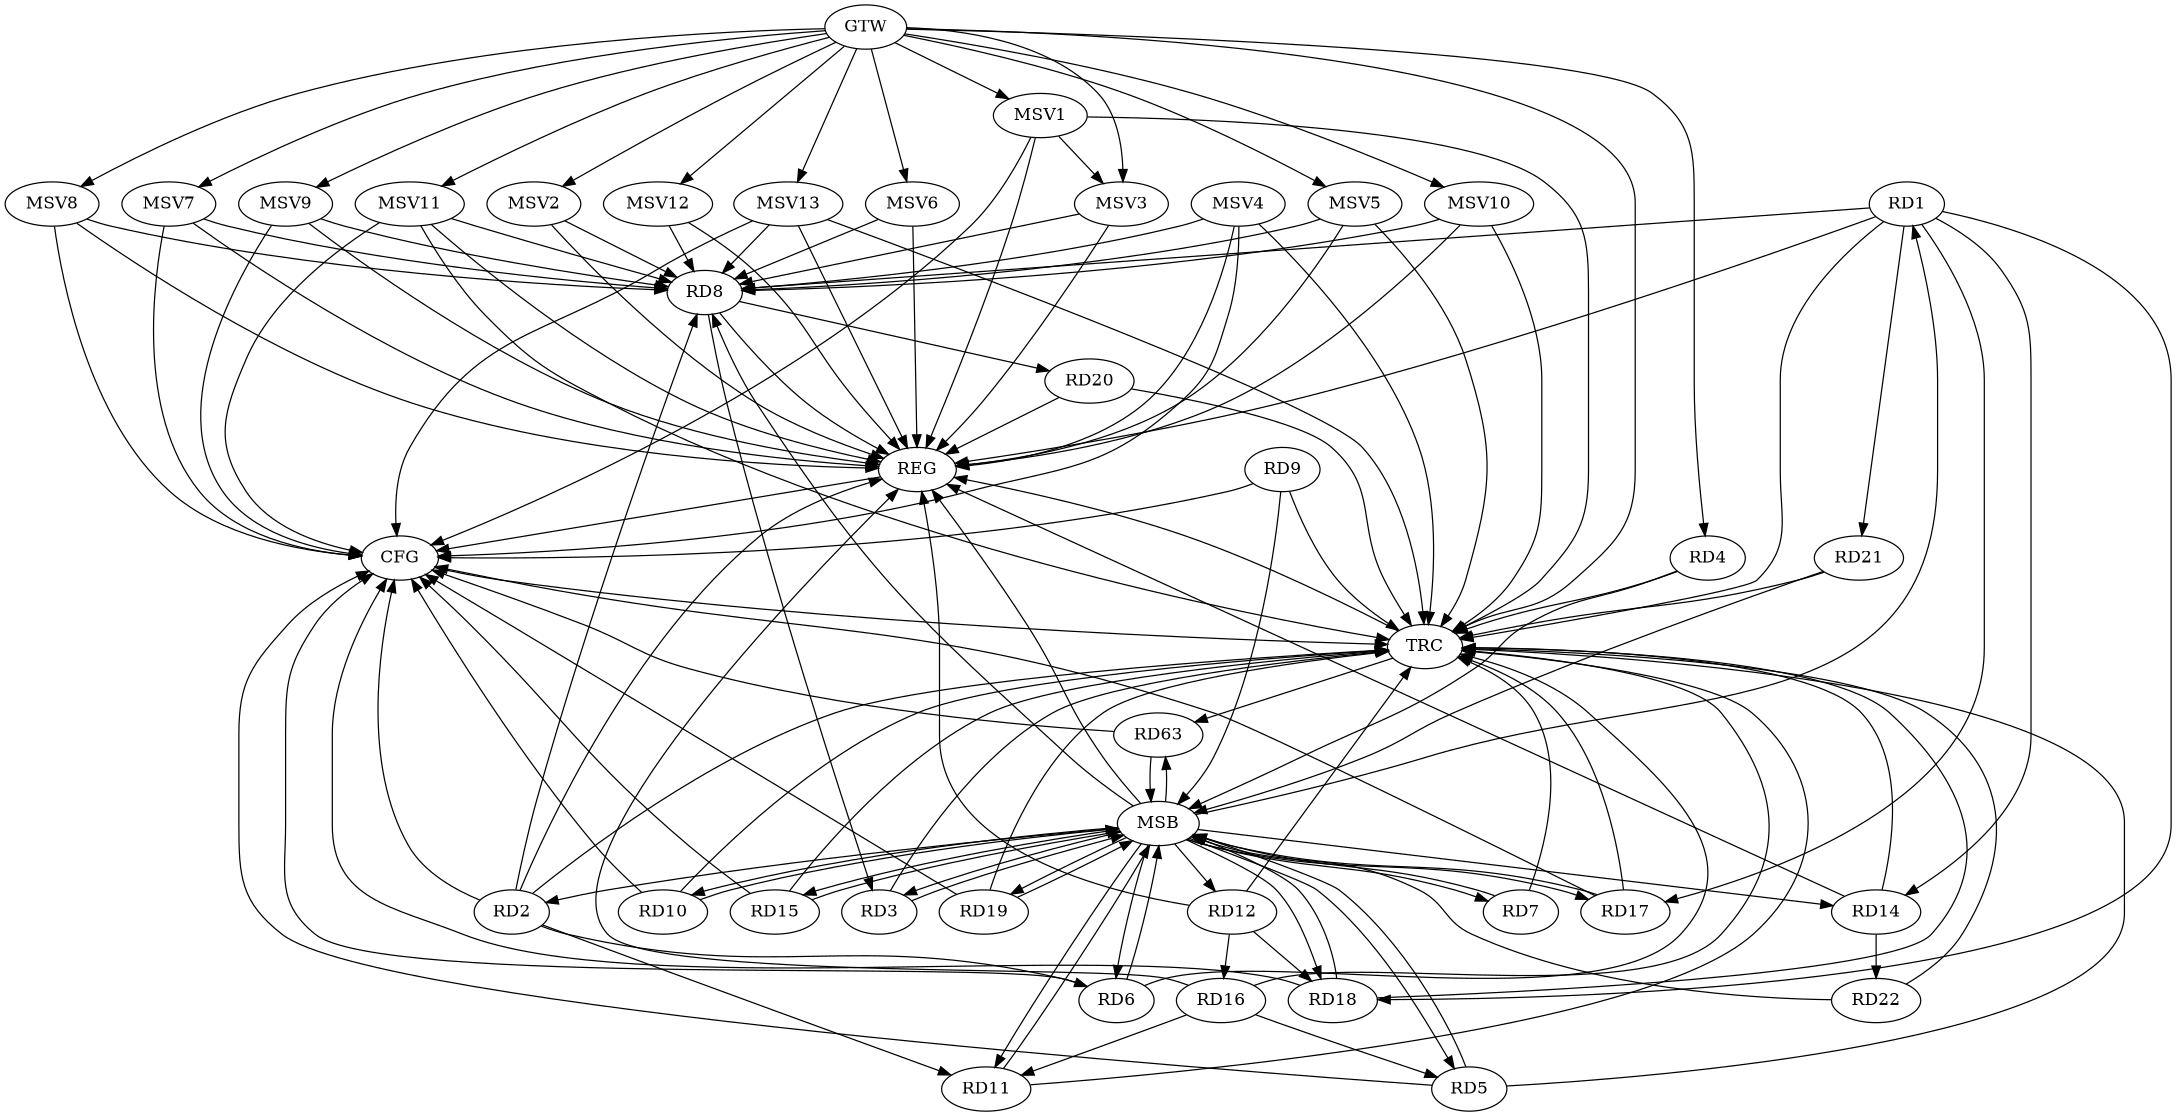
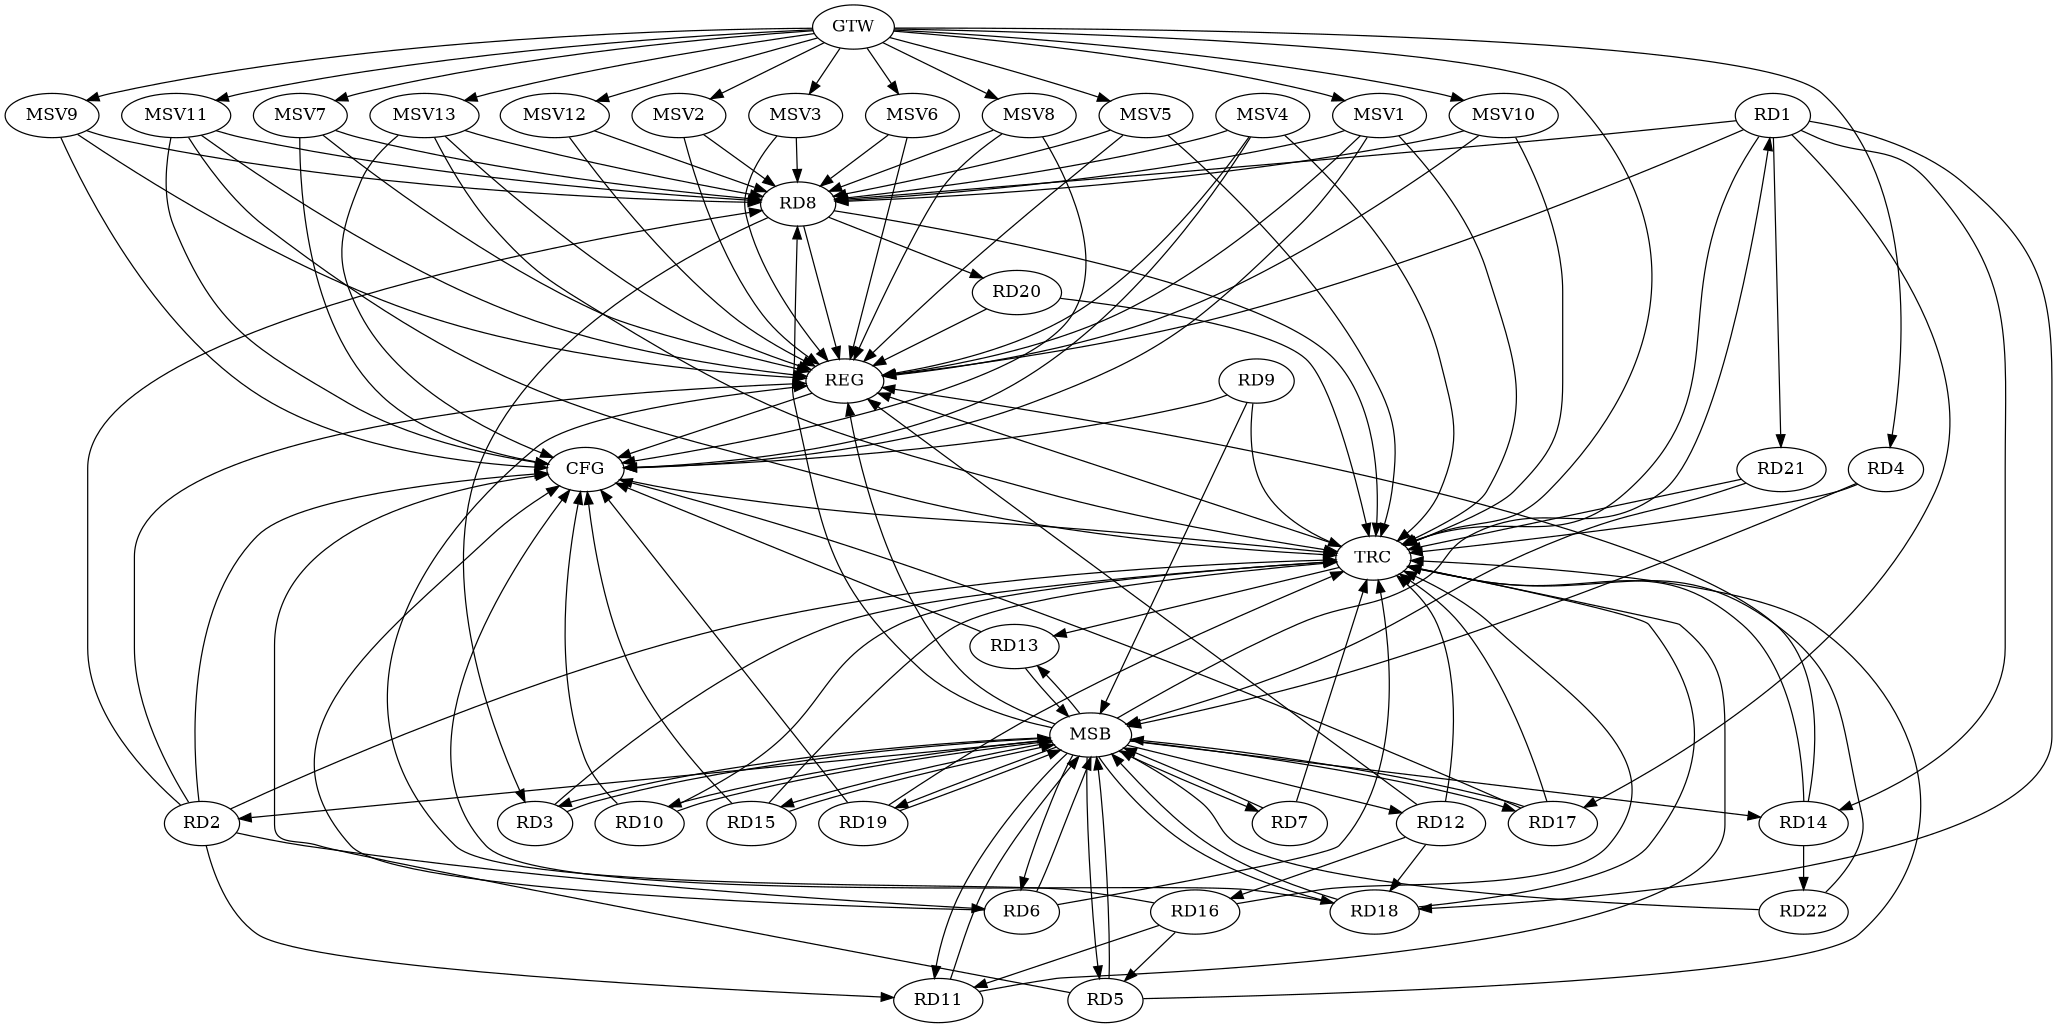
  strict digraph {
    n1 [label=RD1]
    n2 [label=RD8]
    n3 [label=RD14]
    n4 [label=RD17]
    n5 [label=RD18]
    n6 [label=RD21]
    n7 [label=REG]
    n8 [label=TRC]
    n9 [label=RD3]
    n10 [label=RD20]
    n11 [label=RD22]
    n12 [label=CFG]
    n13 [label=MSB]
-   n14 [label=RD63]
+   n14 [label=RD13]
    n15 [label=RD2]
    n16 [label=RD6]
    n17 [label=RD11]
    n18 [label=RD5]
    n19 [label=RD7]
    n20 [label=RD10]
    n21 [label=RD12]
    n22 [label=RD15]
    n23 [label=RD19]
    n24 [label=RD4]
    n25 [label=RD9]
    n26 [label=RD16]
    n27 [label=GTW]
    n28 [label=MSV1]
    n29 [label=MSV2]
    n30 [label=MSV3]
    n31 [label=MSV5]
    n32 [label=MSV6]
    n33 [label=MSV7]
    n34 [label=MSV8]
    n35 [label=MSV9]
    n36 [label=MSV10]
    n37 [label=MSV11]
    n38 [label=MSV12]
    n39 [label=MSV13]
    n40 [label=MSV4]
    n1 -> n2
    n1 -> n3
    n1 -> n4
    n1 -> n5
    n1 -> n6
    n1 -> n7
    n1 -> n8
    n2 -> n7
+   n2 -> n8
    n2 -> n9
    n2 -> n10
    n3 -> n7
    n3 -> n8
    n3 -> n11
    n4 -> n8
    n4 -> n12
    n4 -> n13
    n5 -> n8
    n5 -> n12
    n5 -> n13
    n6 -> n8
    n6 -> n13
    n7 -> n12
    n8 -> n7
    n8 -> n14
    n9 -> n8
    n9 -> n13
    n10 -> n7
    n10 -> n8
    n11 -> n8
    n11 -> n13
    n12 -> n8
    n13 -> n1
    n13 -> n2
    n13 -> n3
    n13 -> n4
    n13 -> n5
    n13 -> n7
    n13 -> n9
    n13 -> n14
    n13 -> n15
    n13 -> n16
    n13 -> n17
    n13 -> n18
    n13 -> n19
    n13 -> n20
    n13 -> n21
    n13 -> n22
    n13 -> n23
    n14 -> n12
    n14 -> n13
    n15 -> n2
    n15 -> n7
    n15 -> n8
    n15 -> n12
    n15 -> n16
    n15 -> n17
    n16 -> n8
    n16 -> n12
    n16 -> n13
    n17 -> n8
    n17 -> n13
    n18 -> n8
    n18 -> n12
    n18 -> n13
    n19 -> n8
    n19 -> n13
    n20 -> n8
    n20 -> n12
    n20 -> n13
    n21 -> n5
    n21 -> n7
    n21 -> n8
    n21 -> n26
    n22 -> n8
    n22 -> n12
    n22 -> n13
    n23 -> n8
    n23 -> n12
    n23 -> n13
    n24 -> n8
    n24 -> n13
    n25 -> n8
    n25 -> n12
    n25 -> n13
    n26 -> n7
    n26 -> n8
    n26 -> n17
    n26 -> n18
    n27 -> n8
    n27 -> n24
    n27 -> n28
    n27 -> n29
    n27 -> n30
    n27 -> n31
    n27 -> n32
    n27 -> n33
    n27 -> n34
    n27 -> n35
    n27 -> n36
    n27 -> n37
    n27 -> n38
    n27 -> n39
-   n28 -> n30
+   n28 -> n2
    n28 -> n7
    n28 -> n8
    n28 -> n12
    n29 -> n2
    n29 -> n7
    n30 -> n2
    n30 -> n7
    n31 -> n2
    n31 -> n7
    n31 -> n8
    n32 -> n2
    n32 -> n7
    n33 -> n2
    n33 -> n7
    n33 -> n12
    n34 -> n2
    n34 -> n7
    n34 -> n12
    n35 -> n2
    n35 -> n7
    n35 -> n12
    n36 -> n2
    n36 -> n7
    n36 -> n8
    n37 -> n2
    n37 -> n7
    n37 -> n8
    n37 -> n12
    n38 -> n2
    n38 -> n7
    n39 -> n2
    n39 -> n7
    n39 -> n8
    n39 -> n12
    n40 -> n2
    n40 -> n7
    n40 -> n8
    n40 -> n12
  }
